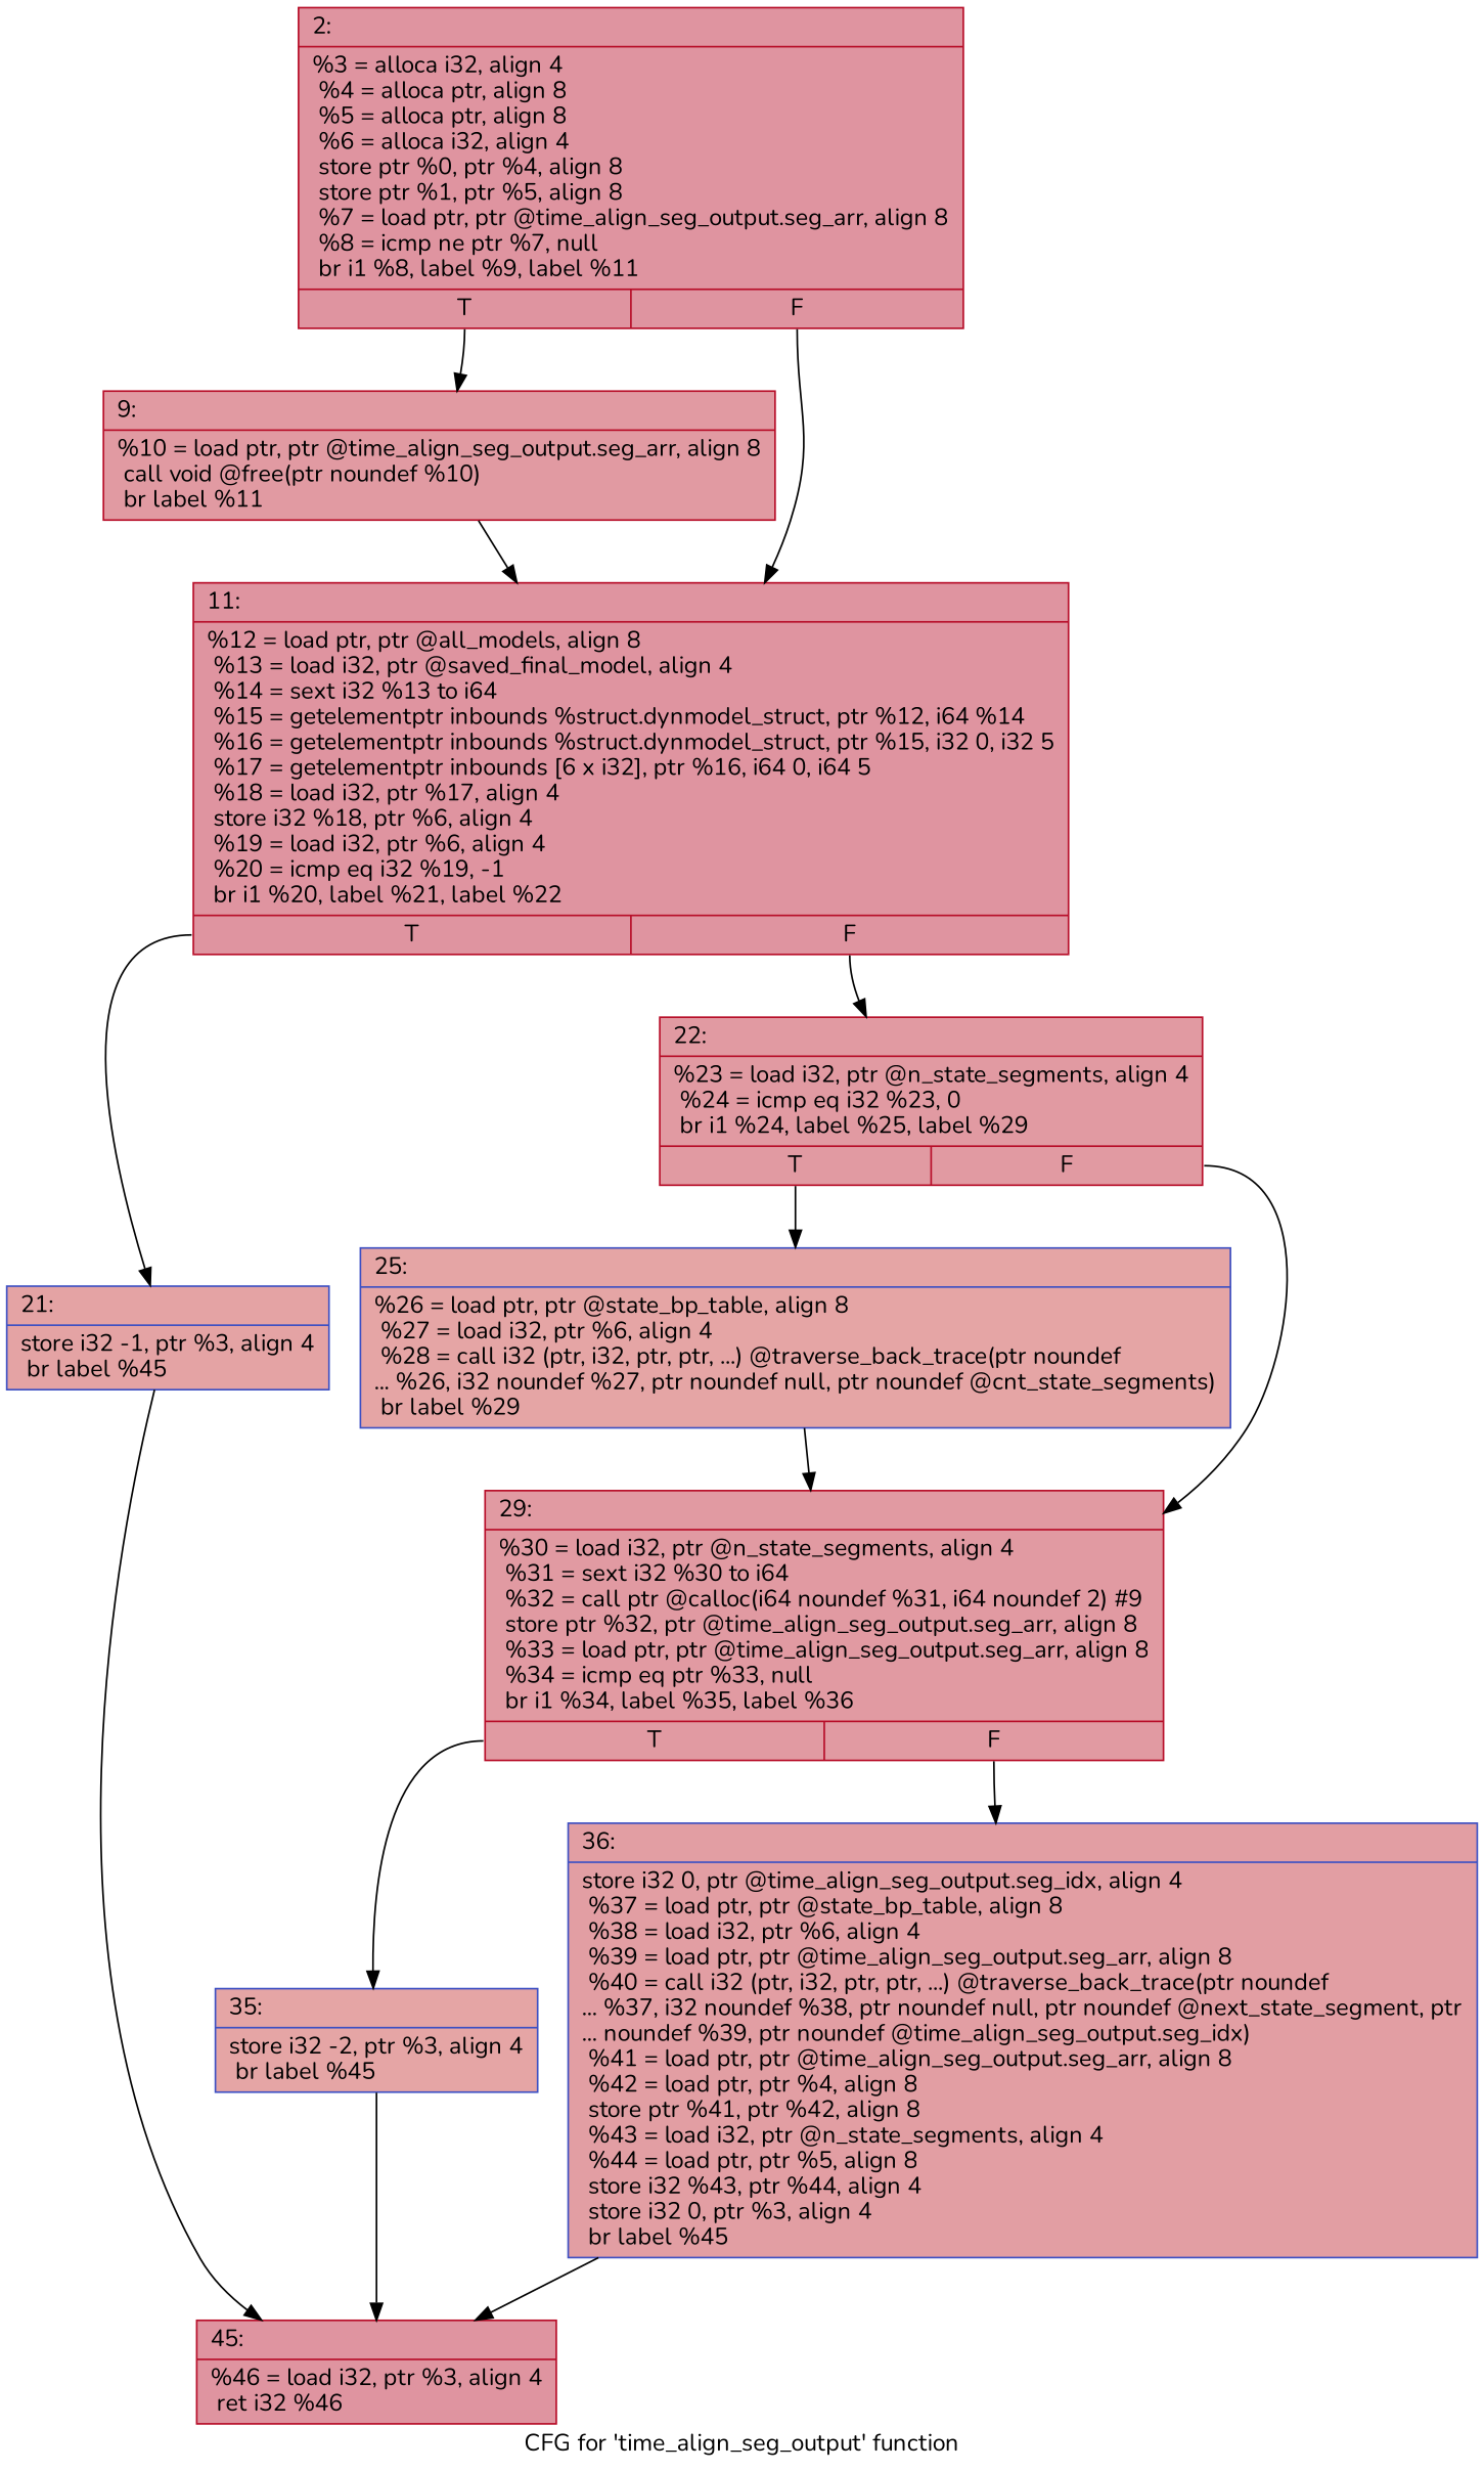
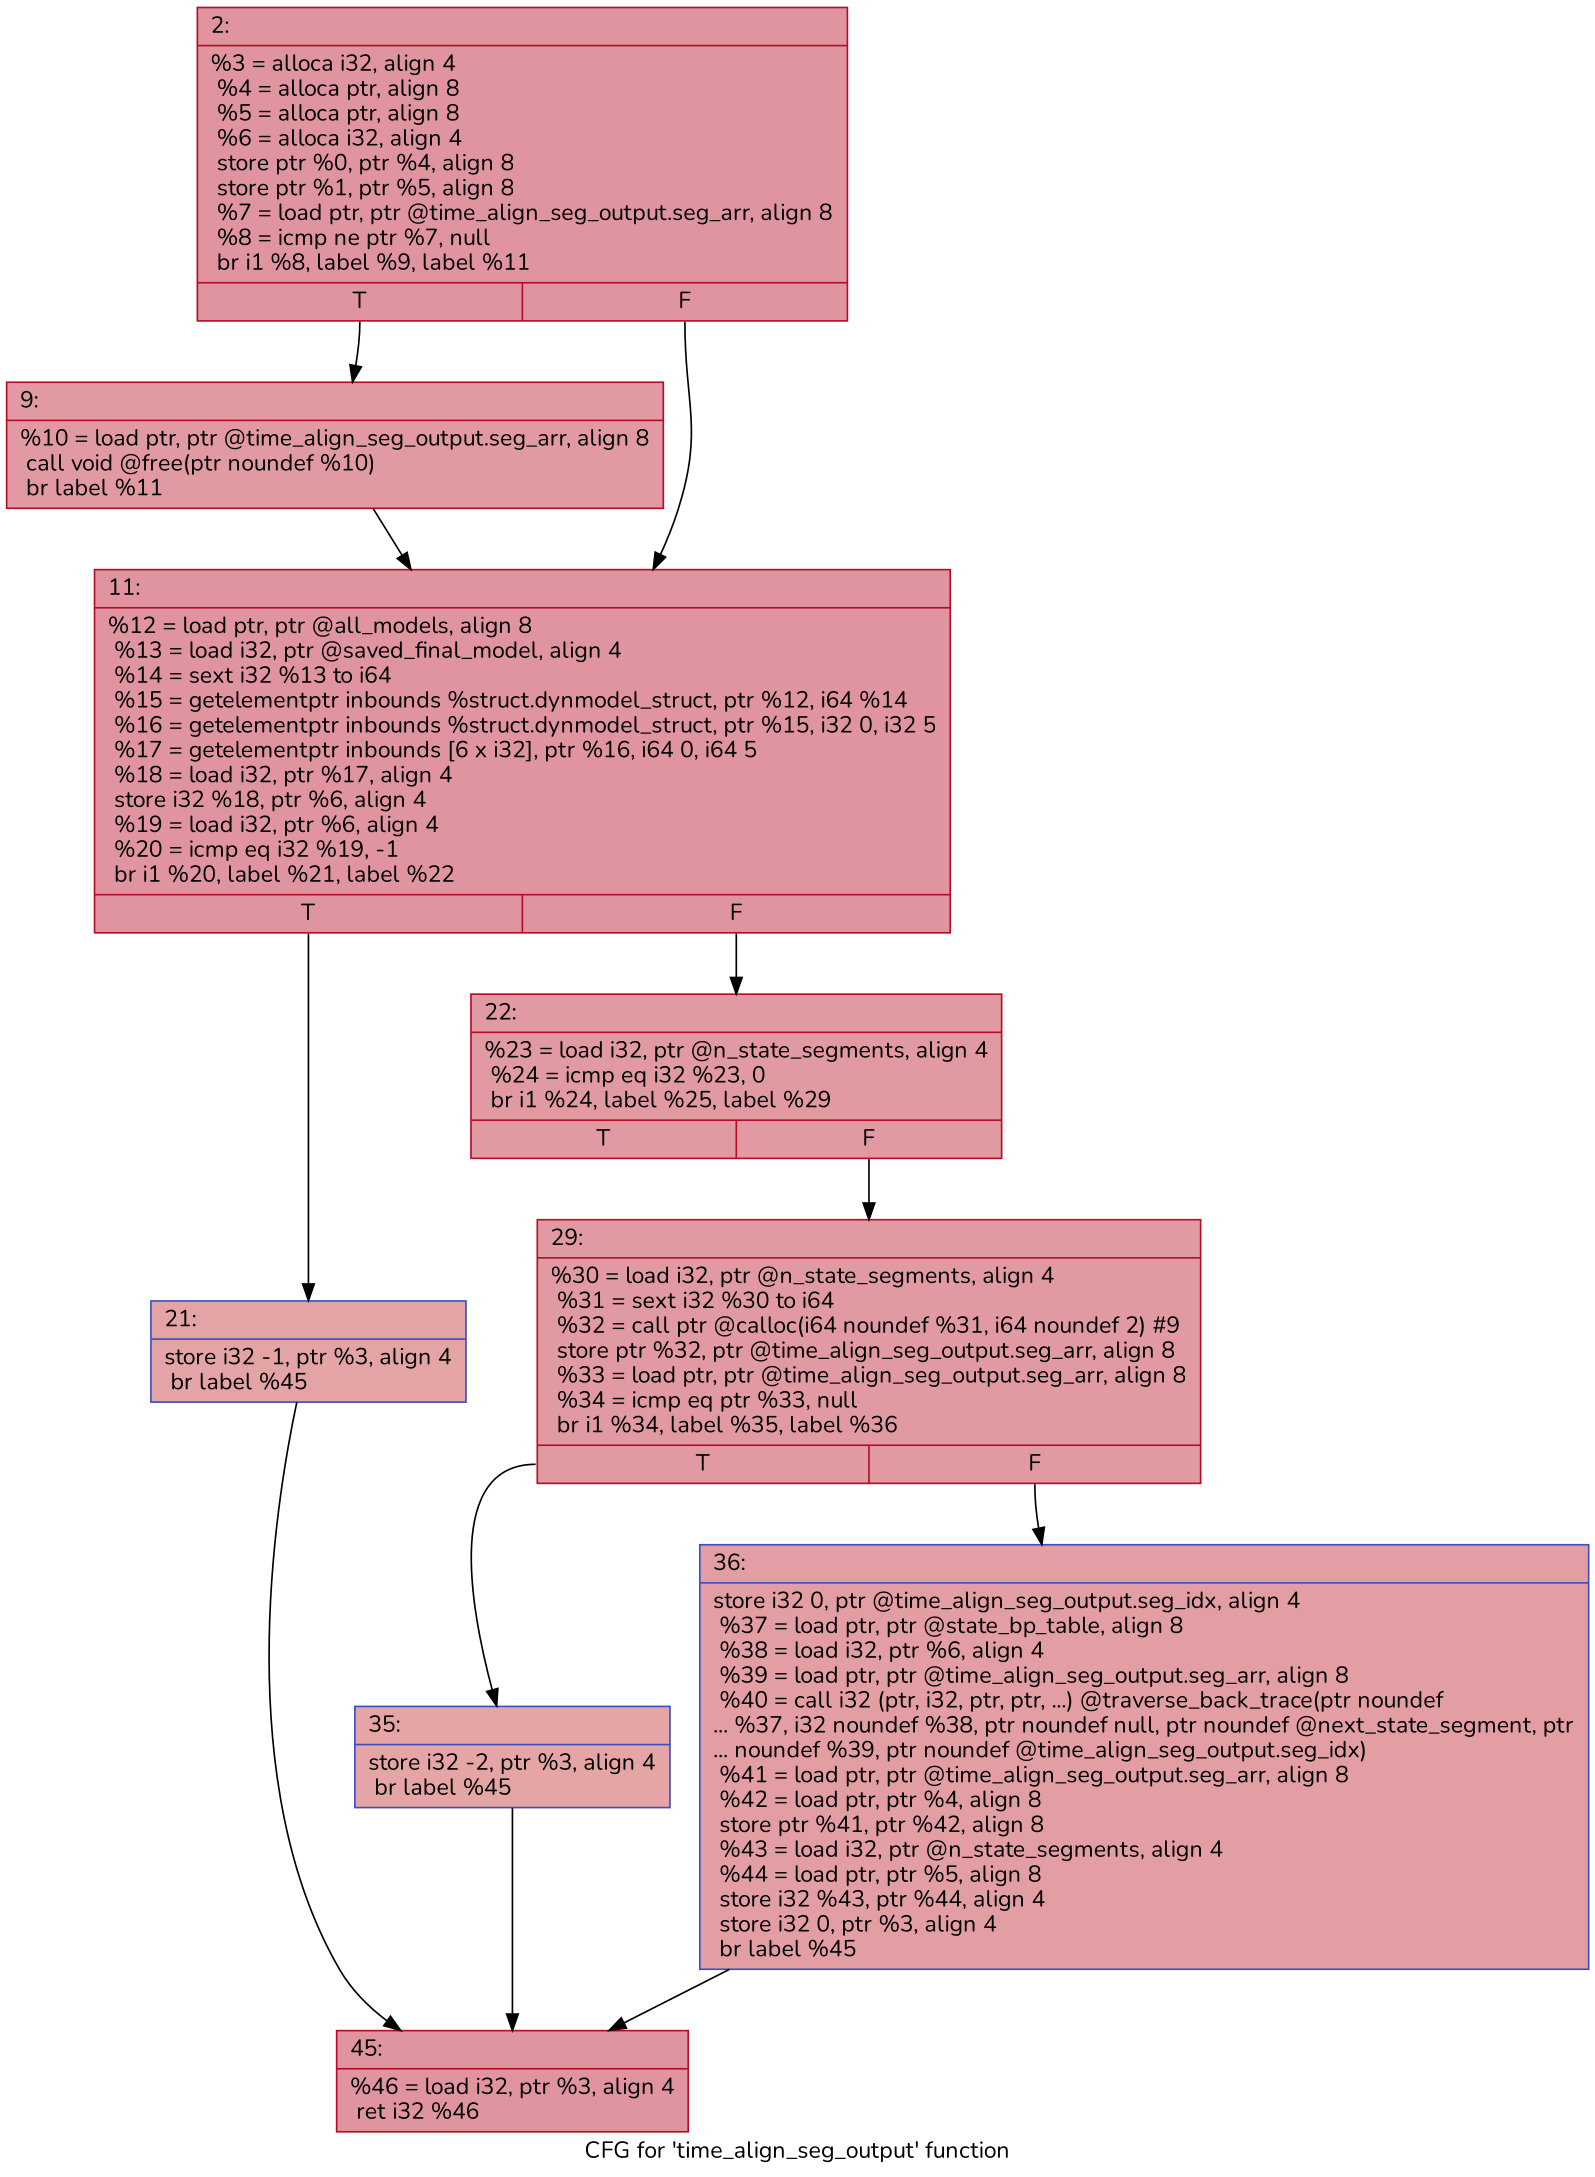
  digraph {
    label="CFG for 'time_align_seg_output' function"
    fontname=Nunito
    node [color="#b70d28ff" fillcolor="#b70d2870" fontname=Nunito shape=record style=filled]
    edge [fontname=Nunito]
    n1 [label="{2:\l|  %3 = alloca i32, align 4\l  %4 = alloca ptr, align 8\l  %5 = alloca ptr, align 8\l  %6 = alloca i32, align 4\l  store ptr %0, ptr %4, align 8\l  store ptr %1, ptr %5, align 8\l  %7 = load ptr, ptr @time_align_seg_output.seg_arr, align 8\l  %8 = icmp ne ptr %7, null\l  br i1 %8, label %9, label %11\l|{<s0>T|<s1>F}}"]
    n2 [fillcolor="#bb1b2c70" label="{9:\l|  %10 = load ptr, ptr @time_align_seg_output.seg_arr, align 8\l  call void @free(ptr noundef %10)\l  br label %11\l}"]
    n3 [label="{11:\l|  %12 = load ptr, ptr @all_models, align 8\l  %13 = load i32, ptr @saved_final_model, align 4\l  %14 = sext i32 %13 to i64\l  %15 = getelementptr inbounds %struct.dynmodel_struct, ptr %12, i64 %14\l  %16 = getelementptr inbounds %struct.dynmodel_struct, ptr %15, i32 0, i32 5\l  %17 = getelementptr inbounds [6 x i32], ptr %16, i64 0, i64 5\l  %18 = load i32, ptr %17, align 4\l  store i32 %18, ptr %6, align 4\l  %19 = load i32, ptr %6, align 4\l  %20 = icmp eq i32 %19, -1\l  br i1 %20, label %21, label %22\l|{<s0>T|<s1>F}}"]
    n4 [color="#3d50c3ff" fillcolor="#c32e3170" label="{21:\l|  store i32 -1, ptr %3, align 4\l  br label %45\l}"]
    n5 [fillcolor="#bb1b2c70" label="{22:\l|  %23 = load i32, ptr @n_state_segments, align 4\l  %24 = icmp eq i32 %23, 0\l  br i1 %24, label %25, label %29\l|{<s0>T|<s1>F}}"]
    n6 [label="{45:\l|  %46 = load i32, ptr %3, align 4\l  ret i32 %46\l}"]
-   n7 [color="#3d50c3ff" fillcolor="#c5333470" label="{25:\l|  %26 = load ptr, ptr @state_bp_table, align 8\l  %27 = load i32, ptr %6, align 4\l  %28 = call i32 (ptr, i32, ptr, ptr, ...) @traverse_back_trace(ptr noundef\l... %26, i32 noundef %27, ptr noundef null, ptr noundef @cnt_state_segments)\l  br label %29\l}"]
    n8 [fillcolor="#bb1b2c70" label="{29:\l|  %30 = load i32, ptr @n_state_segments, align 4\l  %31 = sext i32 %30 to i64\l  %32 = call ptr @calloc(i64 noundef %31, i64 noundef 2) #9\l  store ptr %32, ptr @time_align_seg_output.seg_arr, align 8\l  %33 = load ptr, ptr @time_align_seg_output.seg_arr, align 8\l  %34 = icmp eq ptr %33, null\l  br i1 %34, label %35, label %36\l|{<s0>T|<s1>F}}"]
    n9 [color="#3d50c3ff" fillcolor="#c5333470" label="{35:\l|  store i32 -2, ptr %3, align 4\l  br label %45\l}"]
    n10 [color="#3d50c3ff" fillcolor="#be242e70" label="{36:\l|  store i32 0, ptr @time_align_seg_output.seg_idx, align 4\l  %37 = load ptr, ptr @state_bp_table, align 8\l  %38 = load i32, ptr %6, align 4\l  %39 = load ptr, ptr @time_align_seg_output.seg_arr, align 8\l  %40 = call i32 (ptr, i32, ptr, ptr, ...) @traverse_back_trace(ptr noundef\l... %37, i32 noundef %38, ptr noundef null, ptr noundef @next_state_segment, ptr\l... noundef %39, ptr noundef @time_align_seg_output.seg_idx)\l  %41 = load ptr, ptr @time_align_seg_output.seg_arr, align 8\l  %42 = load ptr, ptr %4, align 8\l  store ptr %41, ptr %42, align 8\l  %43 = load i32, ptr @n_state_segments, align 4\l  %44 = load ptr, ptr %5, align 8\l  store i32 %43, ptr %44, align 4\l  store i32 0, ptr %3, align 4\l  br label %45\l}"]
    n1 -> n2 [tailport=s0]
    n1 -> n3 [tailport=s1]
    n2 -> n3
    n3 -> n4 [tailport=s0]
    n3 -> n5 [tailport=s1]
    n4 -> n6
-   n5 -> n7 [tailport=s0]
    n5 -> n8 [tailport=s1]
-   n7 -> n8
    n8 -> n9 [tailport=s0]
    n8 -> n10 [tailport=s1]
    n9 -> n6
    n10 -> n6
  }
